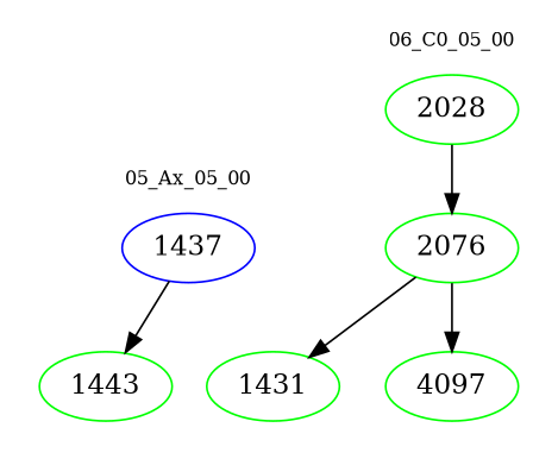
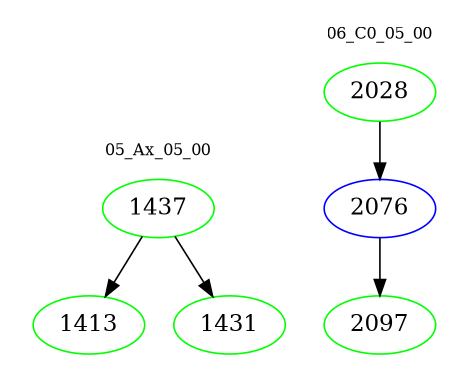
  digraph {
    node [color=green]
    edge [color=black]
-   n1 [color=blue label=1437]
+   n1 [label=1437]
    n2 [label=1431]
-   n3 [label=1443]
-   n4 [label=2076]
+   n3 [label=1413]
+   n4 [color=blue label=2076]
    n5 [label=2028]
-   n6 [label=4097]
+   n6 [label=2097]
    subgraph cluster_1 {
      color=white
      fontsize=10
      label="05_Ax_05_00"
      n1
      n2
      n3
    }
    subgraph cluster_2 {
      color=white
      fontsize=10
      label="06_C0_05_00"
      n4
      n5
      n6
    }
-   n4 -> n2
+   n1 -> n2
    n1 -> n3
    n4 -> n6
    n5 -> n4
  }
